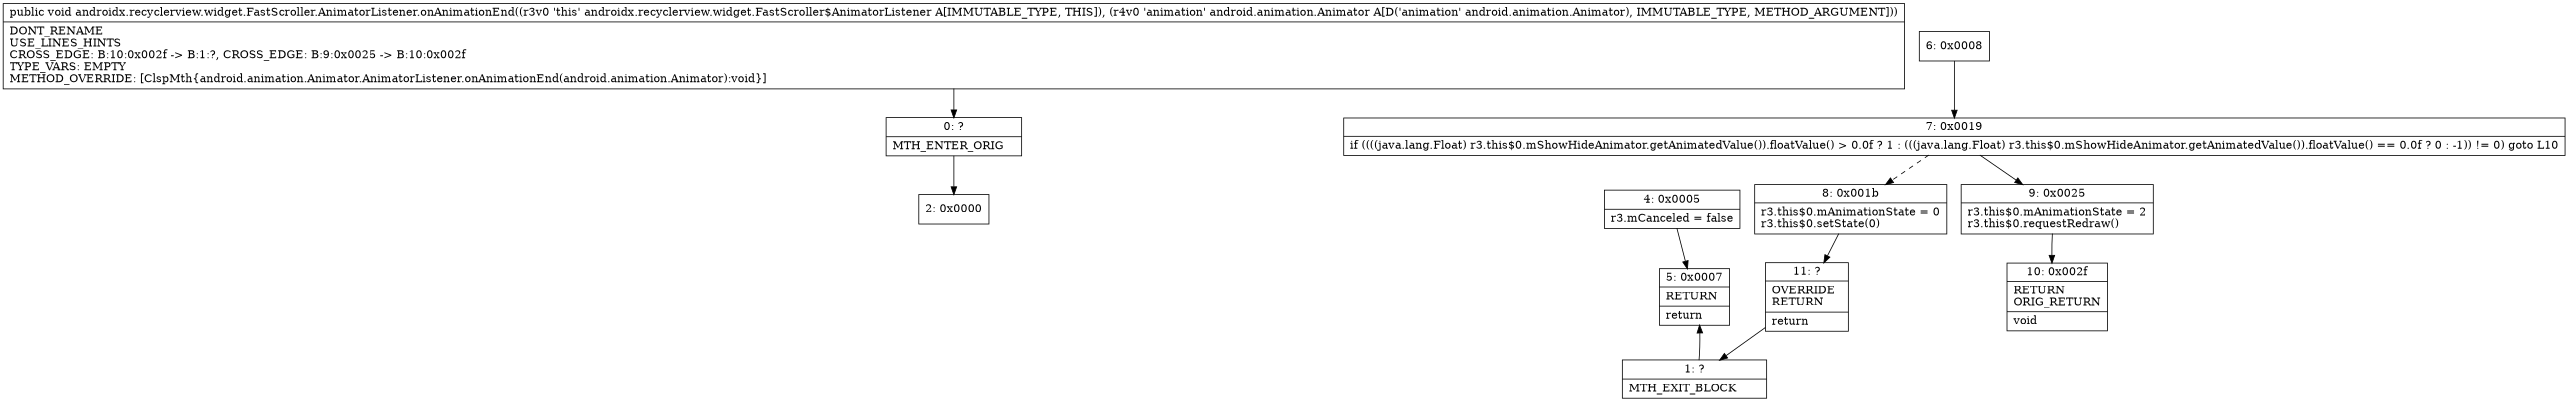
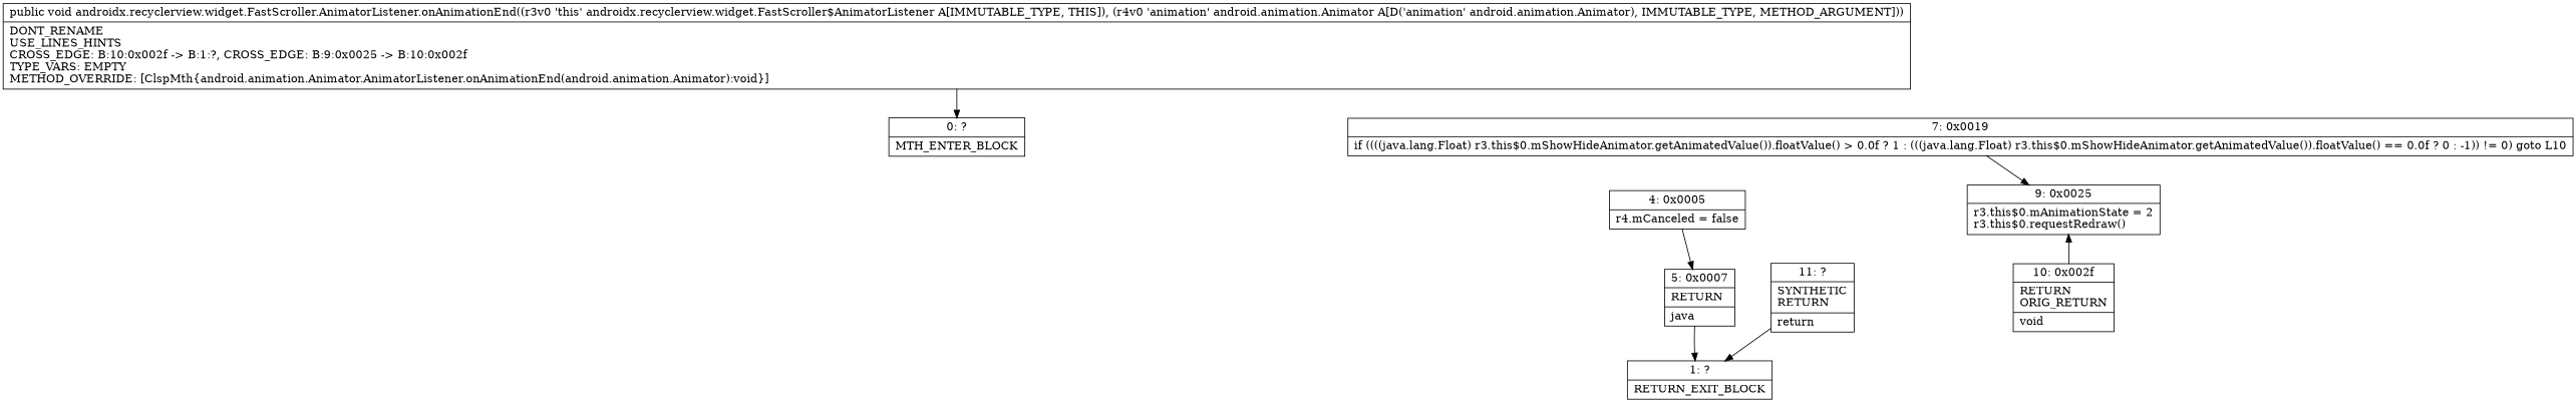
  digraph {
    node [shape=record]
-   n1 [label="{0\:\ ?|MTH_ENTER_ORIG\l}"]
-   n2 [label="{2\:\ 0x0000}"]
-   n3 [label="{4\:\ 0x0005|r3.mCanceled = false\l}"]
-   n4 [label="{5\:\ 0x0007|RETURN\l|return\l}"]
-   n5 [label="{6\:\ 0x0008}"]
+   n1 [label="{0\:\ ?|MTH_ENTER_BLOCK\l}"]
+   n3 [label="{4\:\ 0x0005|r4.mCanceled = false\l}"]
+   n4 [label="{5\:\ 0x0007|RETURN\l|java\l}"]
    n6 [label="{7\:\ 0x0019|if ((((java.lang.Float) r3.this$0.mShowHideAnimator.getAnimatedValue()).floatValue() \> 0.0f ? 1 : (((java.lang.Float) r3.this$0.mShowHideAnimator.getAnimatedValue()).floatValue() == 0.0f ? 0 : \-1)) != 0) goto L10\l}"]
-   n7 [label="{1\:\ ?|MTH_EXIT_BLOCK\l}"]
-   n8 [label="{8\:\ 0x001b|r3.this$0.mAnimationState = 0\lr3.this$0.setState(0)\l}"]
+   n7 [label="{1\:\ ?|RETURN_EXIT_BLOCK\l}"]
    n9 [label="{9\:\ 0x0025|r3.this$0.mAnimationState = 2\lr3.this$0.requestRedraw()\l}"]
-   n10 [label="{11\:\ ?|OVERRIDE\lRETURN\l|return\l}"]
+   n10 [label="{11\:\ ?|SYNTHETIC\lRETURN\l|return\l}"]
    n11 [label="{10\:\ 0x002f|RETURN\lORIG_RETURN\l|void\l}"]
    n12 [label="{public void androidx.recyclerview.widget.FastScroller.AnimatorListener.onAnimationEnd((r3v0 'this' androidx.recyclerview.widget.FastScroller$AnimatorListener A[IMMUTABLE_TYPE, THIS]), (r4v0 'animation' android.animation.Animator A[D('animation' android.animation.Animator), IMMUTABLE_TYPE, METHOD_ARGUMENT]))  | DONT_RENAME\lUSE_LINES_HINTS\lCROSS_EDGE: B:10:0x002f \-\> B:1:?, CROSS_EDGE: B:9:0x0025 \-\> B:10:0x002f\lTYPE_VARS: EMPTY\lMETHOD_OVERRIDE: [ClspMth\{android.animation.Animator.AnimatorListener.onAnimationEnd(android.animation.Animator):void\}]\l}"]
-   n1 -> n2
    n3 -> n4
-   n7 -> n4
-   n5 -> n6
-   n6 -> n8 [style=dashed]
+   n4 -> n7
    n6 -> n9
-   n8 -> n10
-   n9 -> n11
+   n11 -> n9
    n10 -> n7
    n12 -> n1
  }
